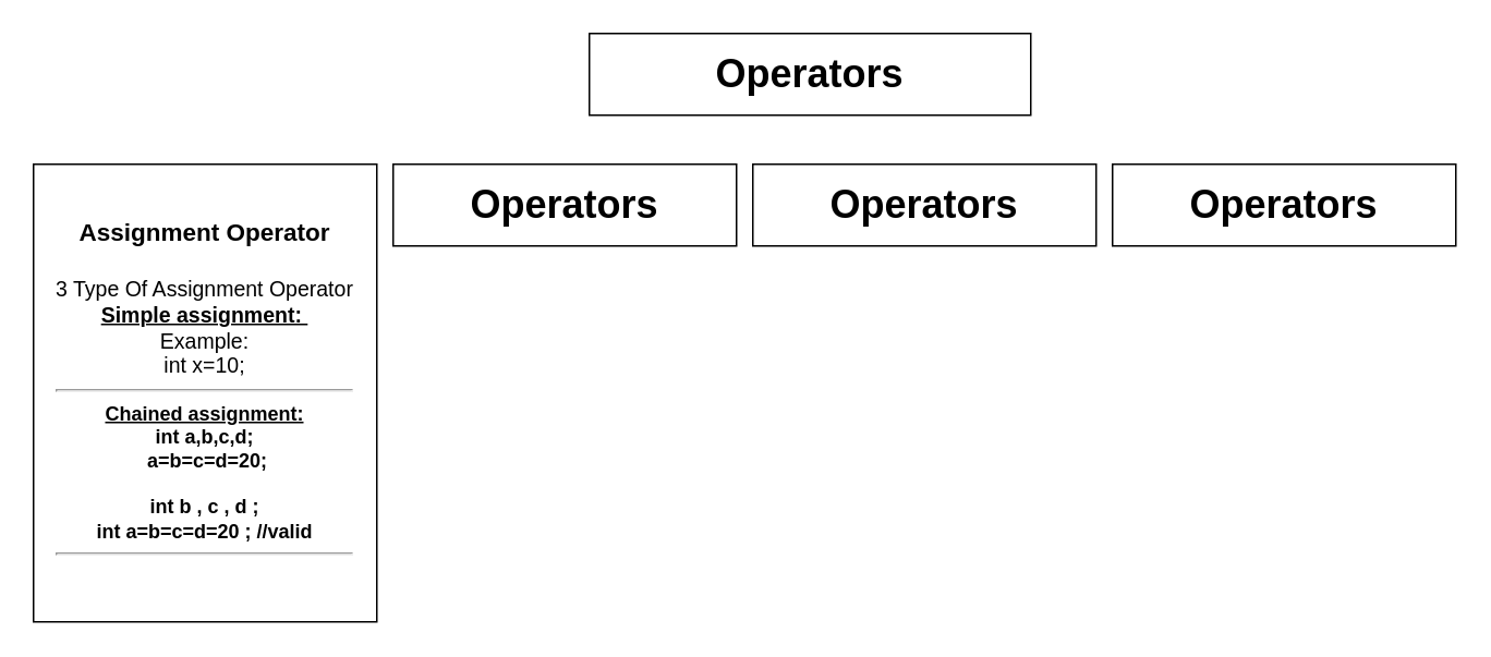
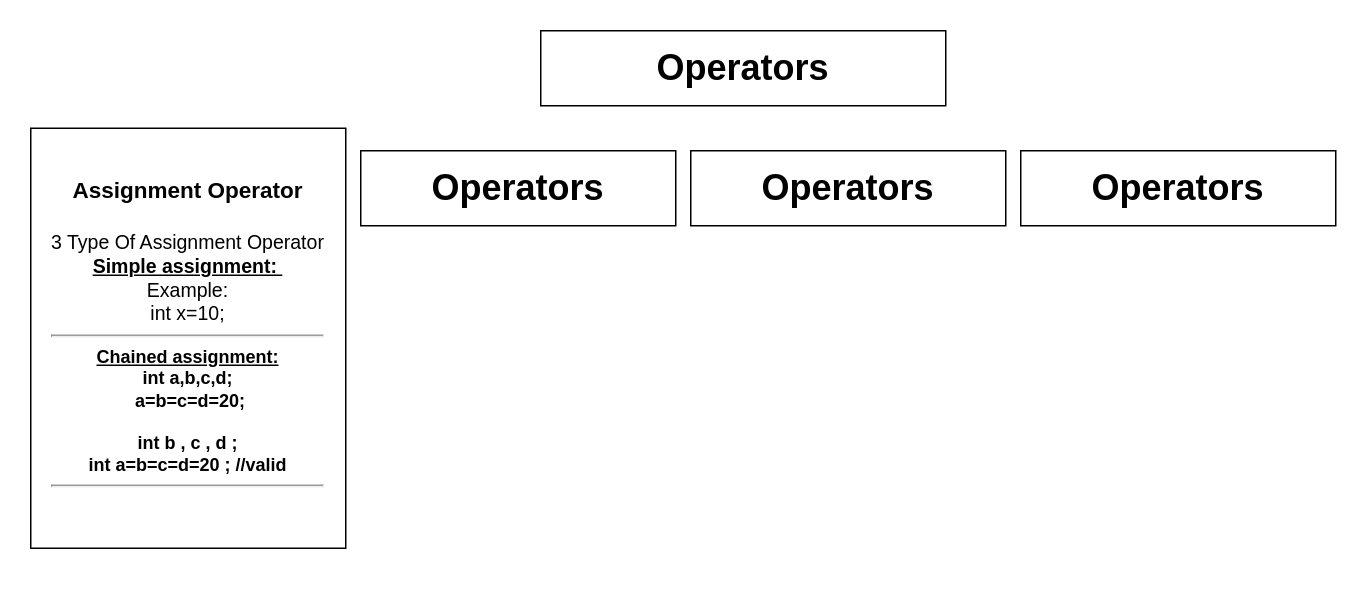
  <mxCell id="0" />
  <mxCell id="1" parent="0" />
  <mxCell id="2" value="&lt;h1&gt;&lt;b&gt;Operators&lt;/b&gt;&lt;/h1&gt;" style="rounded=0;whiteSpace=wrap;html=1;" vertex="1" parent="1"><mxGeometry x="360" y="20" width="270" height="50" as="geometry" /></mxCell>
- <mxCell id="3" value="&lt;p style=&quot;line-height: 0%&quot;&gt;&lt;/p&gt;&lt;h1&gt;&lt;font style=&quot;font-size: 15px&quot;&gt;Assignment Operator&lt;/font&gt;&lt;br&gt;&lt;/h1&gt;&lt;div&gt;&lt;font style=&quot;font-size: 13px&quot;&gt;3 Type Of Assignment Operator&lt;/font&gt;&lt;/div&gt;&lt;div&gt;&lt;font style=&quot;font-size: 13px&quot;&gt;&lt;b&gt;&lt;u&gt;Simple assignment:&amp;nbsp;&lt;/u&gt;&lt;/b&gt;&lt;/font&gt;&lt;/div&gt;&lt;div&gt;&lt;font style=&quot;font-size: 13px&quot;&gt;Example:&lt;/font&gt;&lt;/div&gt;&lt;div&gt;&lt;font style=&quot;font-size: 13px&quot;&gt;&amp;nbsp;int x=10;&amp;nbsp;&lt;br&gt;&lt;/font&gt;&lt;/div&gt;&lt;hr&gt;&lt;b&gt;&lt;u&gt;Chained assignment:&lt;/u&gt;&lt;br&gt;int a,b,c,d;&lt;br&gt;&amp;nbsp;a=b=c=d=20;&lt;br&gt;&lt;br&gt;int b , c , d ; &lt;br&gt;int a=b=c=d=20 ; //valid&lt;/b&gt;&lt;hr&gt;&lt;b&gt;&lt;br&gt;&lt;/b&gt;&lt;p&gt;&lt;/p&gt;" style="rounded=0;whiteSpace=wrap;html=1;" vertex="1" parent="1"><mxGeometry y="100" width="210" height="280" as="geometry" x="20" /></mxCell>
+ <mxCell id="3" value="&lt;p style=&quot;line-height: 0%&quot;&gt;&lt;/p&gt;&lt;h1&gt;&lt;font style=&quot;font-size: 15px&quot;&gt;Assignment Operator&lt;/font&gt;&lt;br&gt;&lt;/h1&gt;&lt;div&gt;&lt;font style=&quot;font-size: 13px&quot;&gt;3 Type Of Assignment Operator&lt;/font&gt;&lt;/div&gt;&lt;div&gt;&lt;font style=&quot;font-size: 13px&quot;&gt;&lt;b&gt;&lt;u&gt;Simple assignment:&amp;nbsp;&lt;/u&gt;&lt;/b&gt;&lt;/font&gt;&lt;/div&gt;&lt;div&gt;&lt;font style=&quot;font-size: 13px&quot;&gt;Example:&lt;/font&gt;&lt;/div&gt;&lt;div&gt;&lt;font style=&quot;font-size: 13px&quot;&gt;&amp;nbsp;int x=10;&amp;nbsp;&lt;br&gt;&lt;/font&gt;&lt;/div&gt;&lt;hr&gt;&lt;b&gt;&lt;u&gt;Chained assignment:&lt;/u&gt;&lt;br&gt;int a,b,c,d;&lt;br&gt;&amp;nbsp;a=b=c=d=20;&lt;br&gt;&lt;br&gt;int b , c , d ; &lt;br&gt;int a=b=c=d=20 ; //valid&lt;/b&gt;&lt;hr&gt;&lt;b&gt;&lt;br&gt;&lt;/b&gt;&lt;p&gt;&lt;/p&gt;" style="rounded=0;whiteSpace=wrap;html=1;" vertex="1" parent="1"><mxGeometry x="20" y="85" width="210" height="280" as="geometry" /></mxCell>
  <mxCell id="4" value="&lt;h1&gt;&lt;b&gt;Operators&lt;/b&gt;&lt;/h1&gt;" style="rounded=0;whiteSpace=wrap;html=1;" vertex="1" parent="1"><mxGeometry x="240" y="100" width="210" height="50" as="geometry" /></mxCell>
  <mxCell id="5" value="&lt;h1&gt;&lt;b&gt;Operators&lt;/b&gt;&lt;/h1&gt;" style="rounded=0;whiteSpace=wrap;html=1;" vertex="1" parent="1"><mxGeometry x="460" y="100" width="210" height="50" as="geometry" /></mxCell>
  <mxCell id="6" value="&lt;h1&gt;&lt;b&gt;Operators&lt;/b&gt;&lt;/h1&gt;" style="rounded=0;whiteSpace=wrap;html=1;" vertex="1" parent="1"><mxGeometry x="680" y="100" width="210" height="50" as="geometry" /></mxCell>
